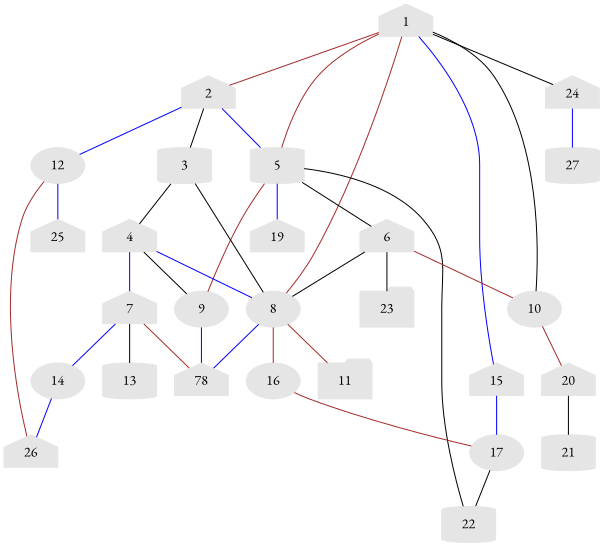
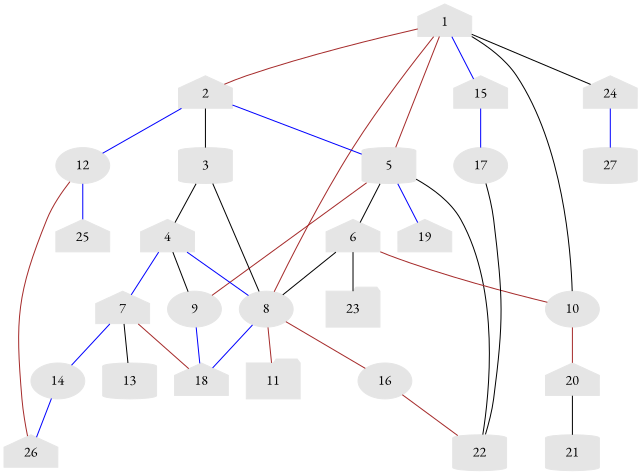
  graph {
    fontname="EB Garamond"
    node [color=gray90 fontname="EB Garamond" shape=house style=filled]
    edge [color=black fontname="EB Garamond" weight=1.0]
    1
    2
    5 [shape=cylinder]
    8 [shape=ellipse]
    10 [shape=ellipse]
    15
    24
    3 [shape=cylinder]
    12 [shape=ellipse]
    9 [shape=ellipse]
    6
    19
    22 [shape=cylinder]
-   18 [label=78]
+   18
    11 [shape=folder]
    16 [shape=ellipse]
    20
    17 [shape=ellipse]
    27 [shape=cylinder]
    4
    7
    25
    26
    13 [shape=cylinder]
    14 [shape=ellipse]
    23 [shape=folder]
    21 [shape=cylinder]
    1 -- 2 [color=brown]
    1 -- 5 [color=brown]
    1 -- 8 [color=brown]
    1 -- 10
    1 -- 15 [color=blue]
    1 -- 24
    2 -- 5 [color=blue]
    2 -- 3
    2 -- 12 [color=blue]
    5 -- 9 [color=brown]
    5 -- 6
    5 -- 19 [color=blue]
    5 -- 22
    8 -- 18 [color=blue weight=2.0]
    8 -- 11 [color=brown weight=2.0]
    8 -- 16 [color=brown]
    10 -- 20 [color=brown]
    15 -- 17 [color=blue weight=2.0]
    24 -- 27 [color=blue]
    3 -- 8
    3 -- 4
    12 -- 25 [color=blue]
    12 -- 26 [color=brown]
    9 -- 18 [color=blue]
    6 -- 8
    6 -- 10 [color=brown]
    6 -- 23
-   16 -- 17 [color=brown]
+   16 -- 22 [color=brown]
    20 -- 21
    17 -- 22
    4 -- 8 [color=blue weight=2.0]
    4 -- 9
    4 -- 7 [color=blue]
    7 -- 18 [color=brown]
    7 -- 13
    7 -- 14 [color=blue weight=2.0]
    14 -- 26 [color=blue]
  }
